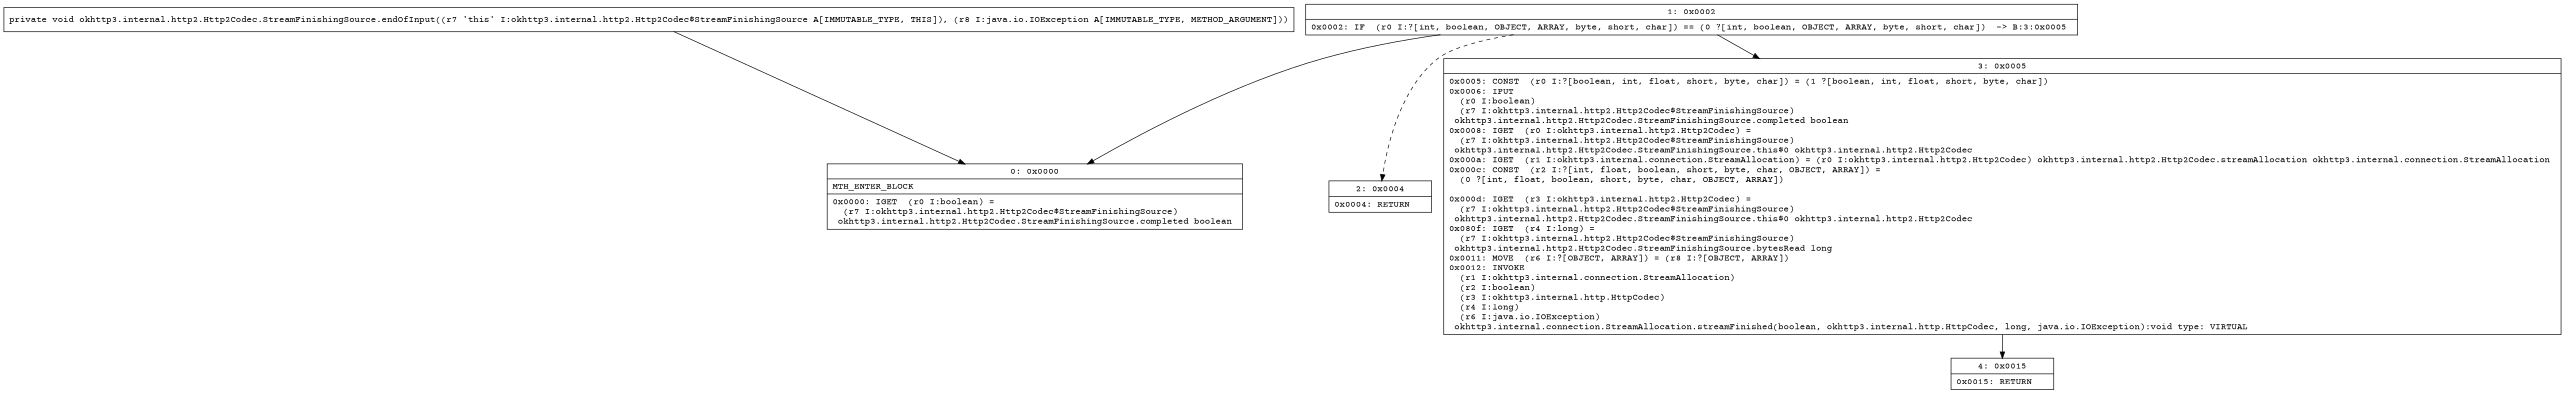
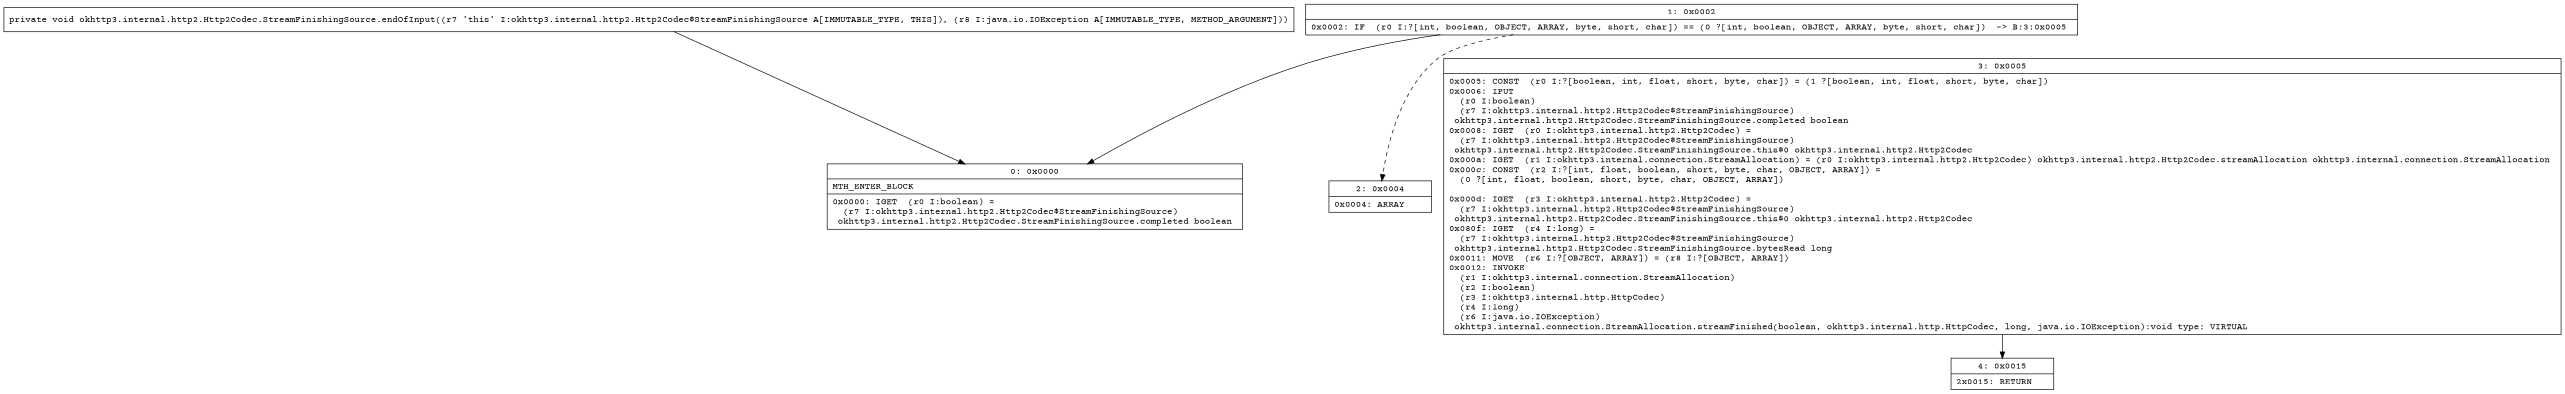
  digraph {
    fontname="Courier Prime"
    node [fontname="Courier Prime" shape=record]
    edge [fontname="Courier Prime"]
    n1 [label="{0\:\ 0x0000|MTH_ENTER_BLOCK\l|0x0000: IGET  (r0 I:boolean) = \l  (r7 I:okhttp3.internal.http2.Http2Codec$StreamFinishingSource)\l okhttp3.internal.http2.Http2Codec.StreamFinishingSource.completed boolean \l}"]
    n2 [label="{1\:\ 0x0002|0x0002: IF  (r0 I:?[int, boolean, OBJECT, ARRAY, byte, short, char]) == (0 ?[int, boolean, OBJECT, ARRAY, byte, short, char])  \-\> B:3:0x0005 \l}"]
-   n3 [label="{2\:\ 0x0004|0x0004: RETURN   \l}"]
+   n3 [label="{2\:\ 0x0004|0x0004: ARRAY   \l}"]
    n4 [label="{3\:\ 0x0005|0x0005: CONST  (r0 I:?[boolean, int, float, short, byte, char]) = (1 ?[boolean, int, float, short, byte, char]) \l0x0006: IPUT  \l  (r0 I:boolean)\l  (r7 I:okhttp3.internal.http2.Http2Codec$StreamFinishingSource)\l okhttp3.internal.http2.Http2Codec.StreamFinishingSource.completed boolean \l0x0008: IGET  (r0 I:okhttp3.internal.http2.Http2Codec) = \l  (r7 I:okhttp3.internal.http2.Http2Codec$StreamFinishingSource)\l okhttp3.internal.http2.Http2Codec.StreamFinishingSource.this$0 okhttp3.internal.http2.Http2Codec \l0x000a: IGET  (r1 I:okhttp3.internal.connection.StreamAllocation) = (r0 I:okhttp3.internal.http2.Http2Codec) okhttp3.internal.http2.Http2Codec.streamAllocation okhttp3.internal.connection.StreamAllocation \l0x000c: CONST  (r2 I:?[int, float, boolean, short, byte, char, OBJECT, ARRAY]) = \l  (0 ?[int, float, boolean, short, byte, char, OBJECT, ARRAY])\l \l0x000d: IGET  (r3 I:okhttp3.internal.http2.Http2Codec) = \l  (r7 I:okhttp3.internal.http2.Http2Codec$StreamFinishingSource)\l okhttp3.internal.http2.Http2Codec.StreamFinishingSource.this$0 okhttp3.internal.http2.Http2Codec \l0x080f: IGET  (r4 I:long) = \l  (r7 I:okhttp3.internal.http2.Http2Codec$StreamFinishingSource)\l okhttp3.internal.http2.Http2Codec.StreamFinishingSource.bytesRead long \l0x0011: MOVE  (r6 I:?[OBJECT, ARRAY]) = (r8 I:?[OBJECT, ARRAY]) \l0x0012: INVOKE  \l  (r1 I:okhttp3.internal.connection.StreamAllocation)\l  (r2 I:boolean)\l  (r3 I:okhttp3.internal.http.HttpCodec)\l  (r4 I:long)\l  (r6 I:java.io.IOException)\l okhttp3.internal.connection.StreamAllocation.streamFinished(boolean, okhttp3.internal.http.HttpCodec, long, java.io.IOException):void type: VIRTUAL \l}"]
-   n5 [label="{4\:\ 0x0015|0x0015: RETURN   \l}"]
+   n5 [label="{4\:\ 0x0015|2x0015: RETURN   \l}"]
    n6 [label="{private void okhttp3.internal.http2.Http2Codec.StreamFinishingSource.endOfInput((r7 'this' I:okhttp3.internal.http2.Http2Codec$StreamFinishingSource A[IMMUTABLE_TYPE, THIS]), (r8 I:java.io.IOException A[IMMUTABLE_TYPE, METHOD_ARGUMENT])) }"]
    n2 -> n1
    n2 -> n3 [style=dashed]
-   n2 -> n4
    n4 -> n5
    n6 -> n1
  }
